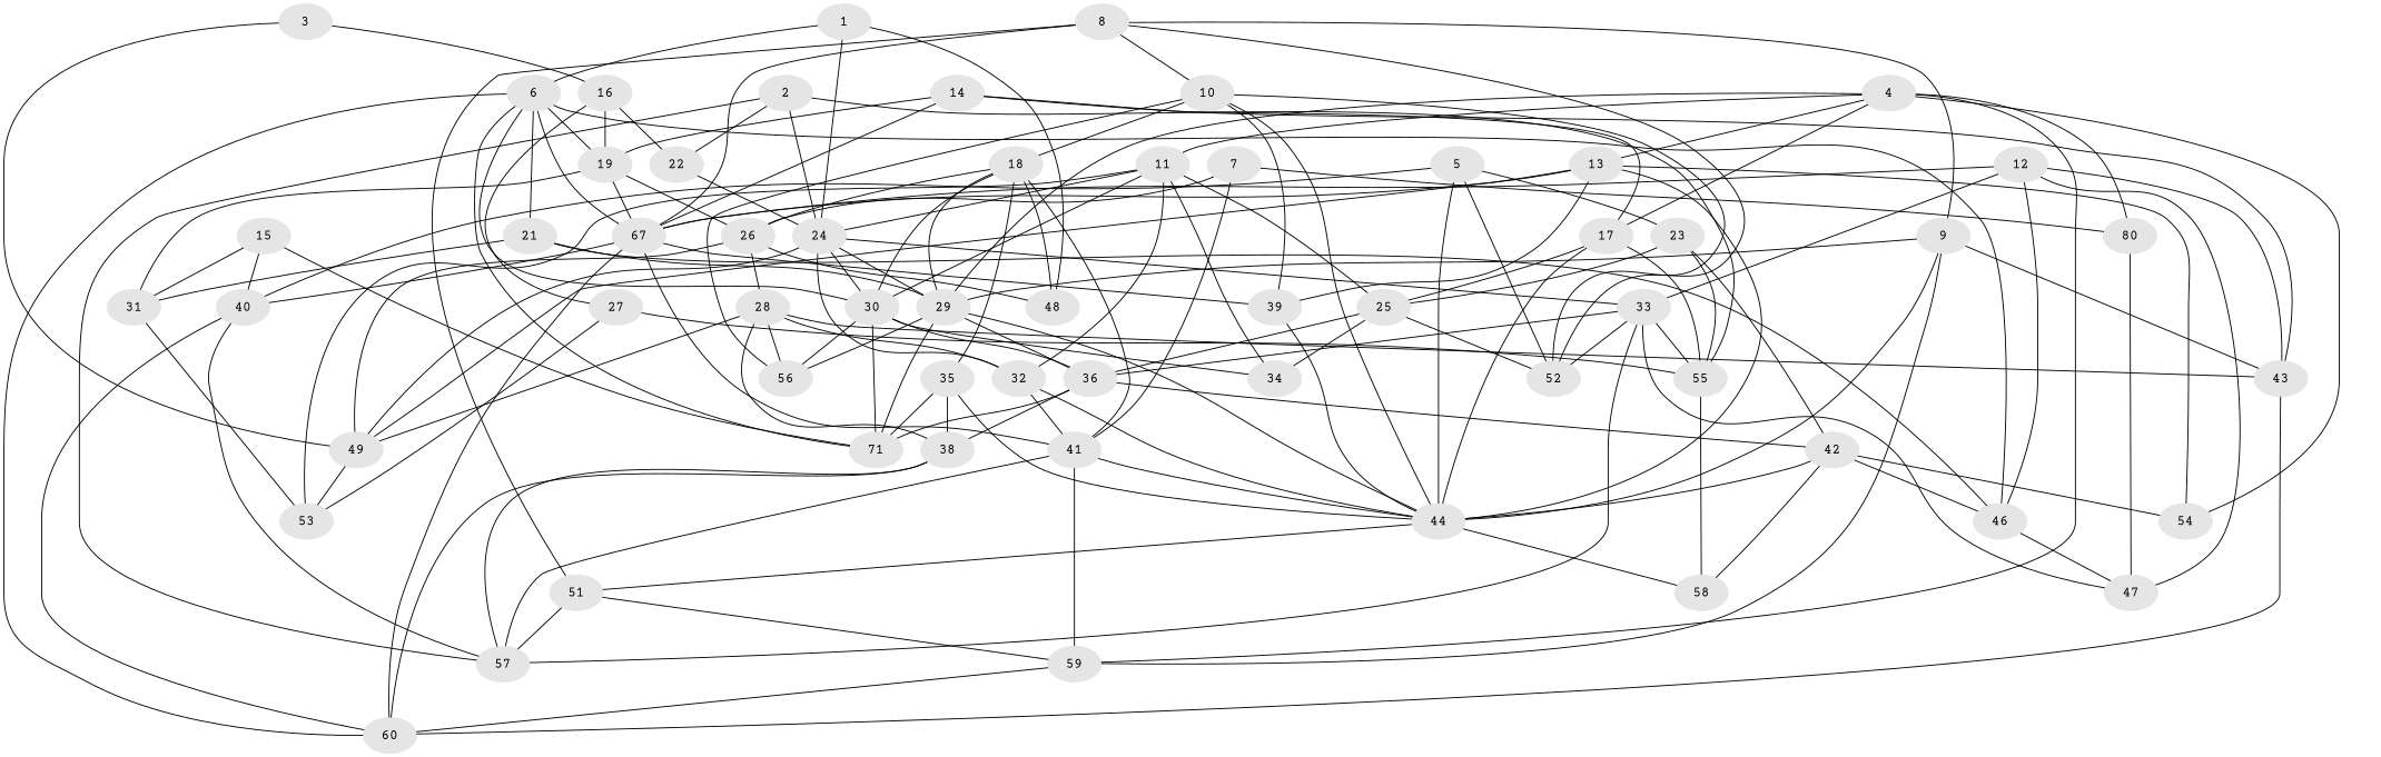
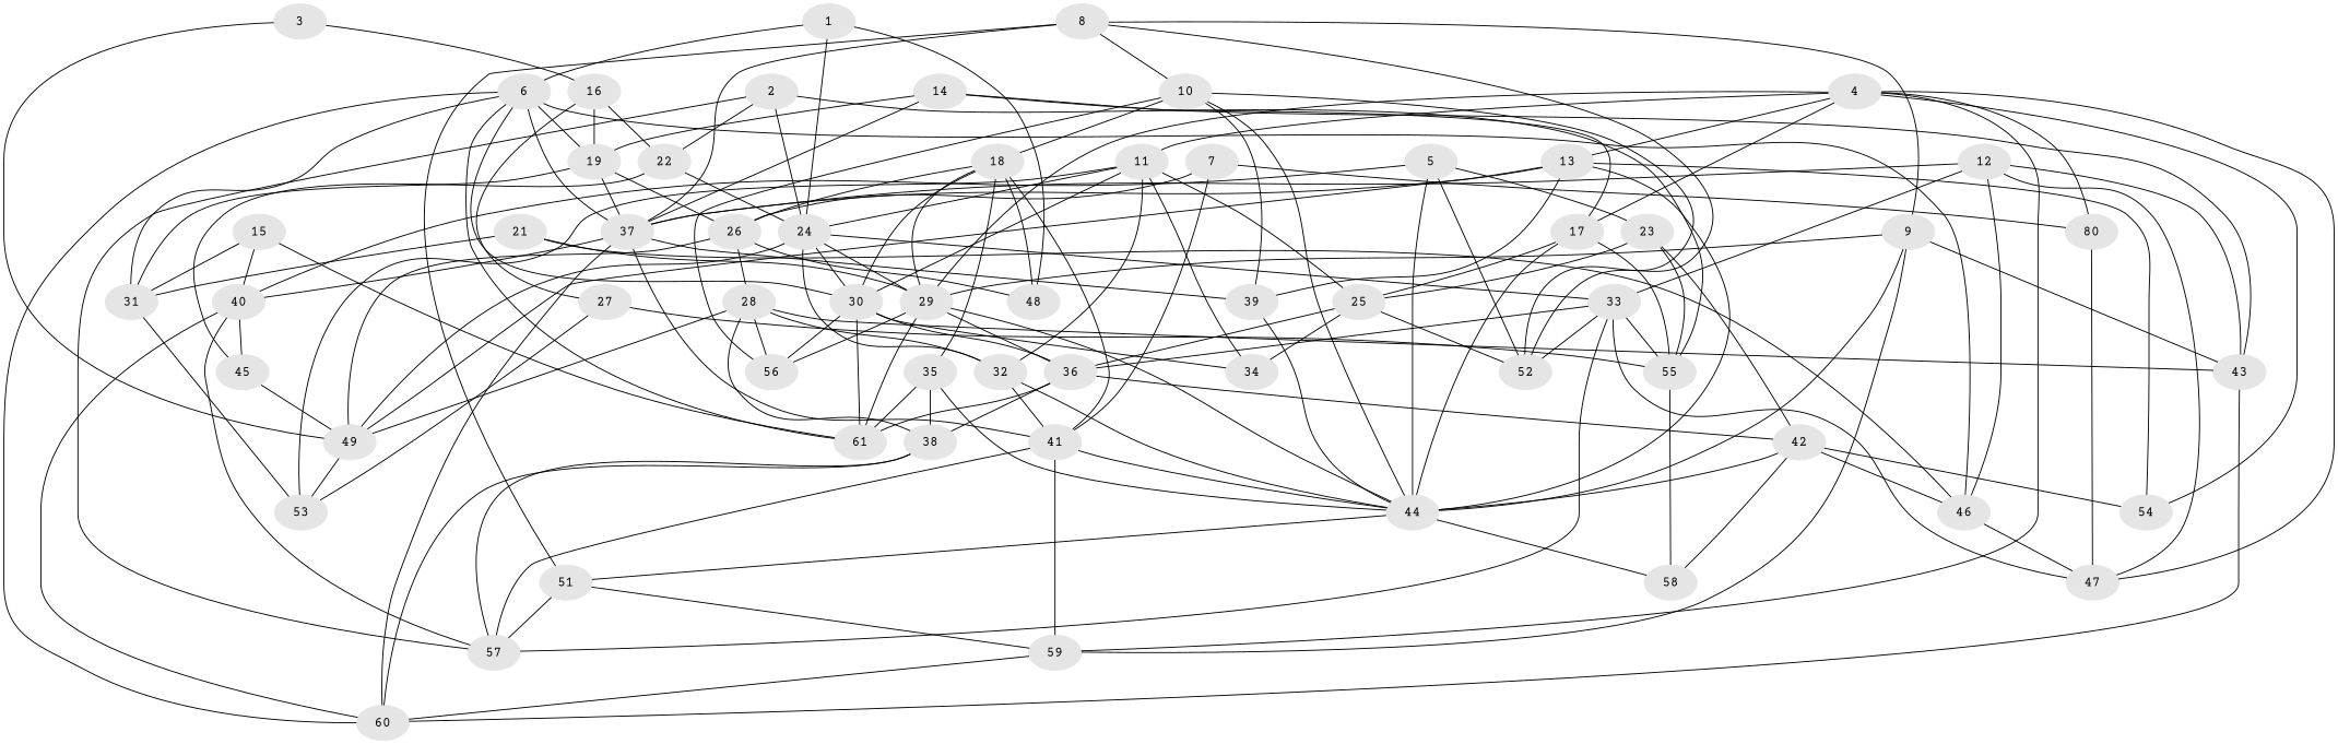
  graph {
    fontname="Courier Prime"
    node [color=gray90 fontname="Courier Prime" style=filled]
    edge [fontname="Courier Prime" weight=1.0]
    1
    6
    24
    48
    19
    30
    31
-   37 [label=67]
+   37
    46
    60
-   61 [label=71]
+   61
    49
    29
    32
    33
    2
    22
    57
    55
+   45
    3
    16
    11
    25
    34
    53
    27
    58
    4
    13
    17
    n32 [label=80]
    47
    54
    59
    44
    39
    56
    36
    5
    23
    40
    52
    42
    51
    26
    41
    7
    28
    8
    9
    10
    43
    18
    35
    12
    14
    15
    38
    21
    1 -- 6
    1 -- 24
    1 -- 48
    6 -- 19 [weight=2.0]
    6 -- 30
-   6 -- 21
+   6 -- 31
    6 -- 37
    6 -- 46 [weight=2.0]
    6 -- 60
    6 -- 61
    24 -- 30
    24 -- 49
    24 -- 29
    24 -- 32
    24 -- 33
    19 -- 31
    19 -- 37
    19 -- 26
    30 -- 61
    30 -- 34
    30 -- 56
    30 -- 36
    31 -- 53
    37 -- 60
    37 -- 39
    37 -- 40
    37 -- 41
    46 -- 47
    49 -- 53
    29 -- 61 [weight=2.0]
    29 -- 44
    29 -- 56
    29 -- 36
    32 -- 44
    32 -- 41
    33 -- 57
    33 -- 55 [weight=2.0]
    33 -- 47
    33 -- 36
    33 -- 52
    2 -- 24
    2 -- 22
    2 -- 57
    2 -- 55
    22 -- 24 [weight=2.0]
+   22 -- 45
    55 -- 58
+   45 -- 49
    3 -- 49
    3 -- 16
    16 -- 19
    16 -- 22
    16 -- 27
    11 -- 24
    11 -- 30
    11 -- 32
    11 -- 25
    11 -- 34
    11 -- 53
    25 -- 34 [weight=2.0]
    25 -- 36
    25 -- 52
    27 -- 55 [weight=2.0]
    27 -- 53
    4 -- 29
    4 -- 11
    4 -- 13 [weight=2.0]
    4 -- 17 [weight=2.0]
    4 -- n32
+   4 -- 47
    4 -- 54
    4 -- 59
    13 -- 37
    13 -- 49
    13 -- 54
    13 -- 44 [weight=2.0]
    13 -- 39
    17 -- 55
    17 -- 25
    17 -- 44
    n32 -- 47
    59 -- 60
    44 -- 58 [weight=2.0]
    44 -- 51
    39 -- 44
    36 -- 61
    36 -- 42
    36 -- 38 [weight=2.0]
    5 -- 44
    5 -- 23
    5 -- 40
    5 -- 52
    23 -- 55
    23 -- 25
    23 -- 42
    40 -- 60
    40 -- 57
+   40 -- 45
    42 -- 46 [weight=2.0]
    42 -- 58
    42 -- 54
    42 -- 44
    51 -- 57
    51 -- 59
    26 -- 48
    26 -- 49
    26 -- 28
    41 -- 57
    41 -- 59
    41 -- 44
    7 -- n32
    7 -- 26
    7 -- 41
    28 -- 49
    28 -- 32
    28 -- 56
    28 -- 43
    28 -- 38
    8 -- 37
    8 -- 52
    8 -- 51 [weight=2.0]
    8 -- 9
    8 -- 10
    9 -- 29
    9 -- 59
    9 -- 44
    9 -- 43
    10 -- 44
    10 -- 39
    10 -- 56
    10 -- 52
    10 -- 18
    43 -- 60
    18 -- 48
    18 -- 30
    18 -- 29
    18 -- 26
    18 -- 41
    18 -- 35
    35 -- 61
    35 -- 44
    35 -- 38
    12 -- 37
    12 -- 46
    12 -- 33
    12 -- 47
    12 -- 43
    14 -- 19
    14 -- 37
    14 -- 17
    14 -- 43
    15 -- 31
    15 -- 61
    15 -- 40
    38 -- 60
    38 -- 57
    21 -- 31
    21 -- 46
    21 -- 29
  }
